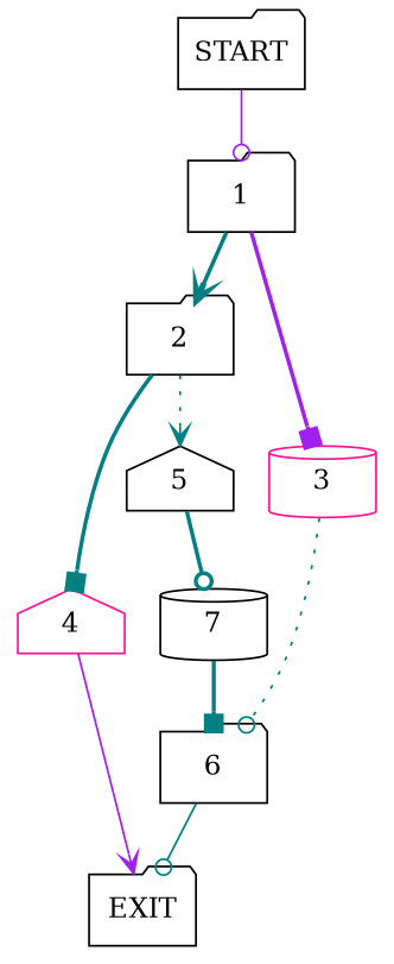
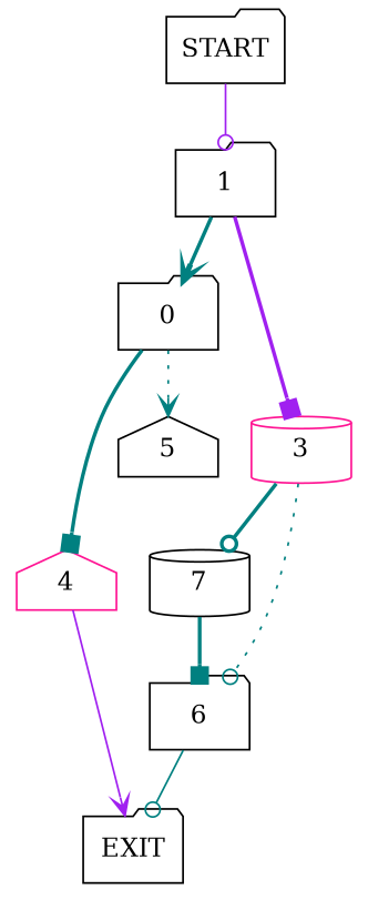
  digraph {
    node [color=black shape=folder]
    edge [arrowhead=odot color=teal style=bold]
    n1 [label=START]
    1
-   2
+   2 [label=0]
    3 [color=deeppink shape=cylinder]
    n5 [label=EXIT]
    4 [color=deeppink shape=house]
    5 [shape=house]
    6
    7 [shape=cylinder]
    n1 -> 1 [color=purple style=solid]
    1 -> 2 [arrowhead=vee]
    1 -> 3 [arrowhead=box color=purple]
    2 -> 4 [arrowhead=box]
    2 -> 5 [arrowhead=vee style=dotted]
    3 -> 6 [style=dotted]
-   5 -> 7
+   3 -> 7
    4 -> n5 [arrowhead=vee color=purple style=solid]
    6 -> n5 [style=solid]
    7 -> 6 [arrowhead=box]
  }
